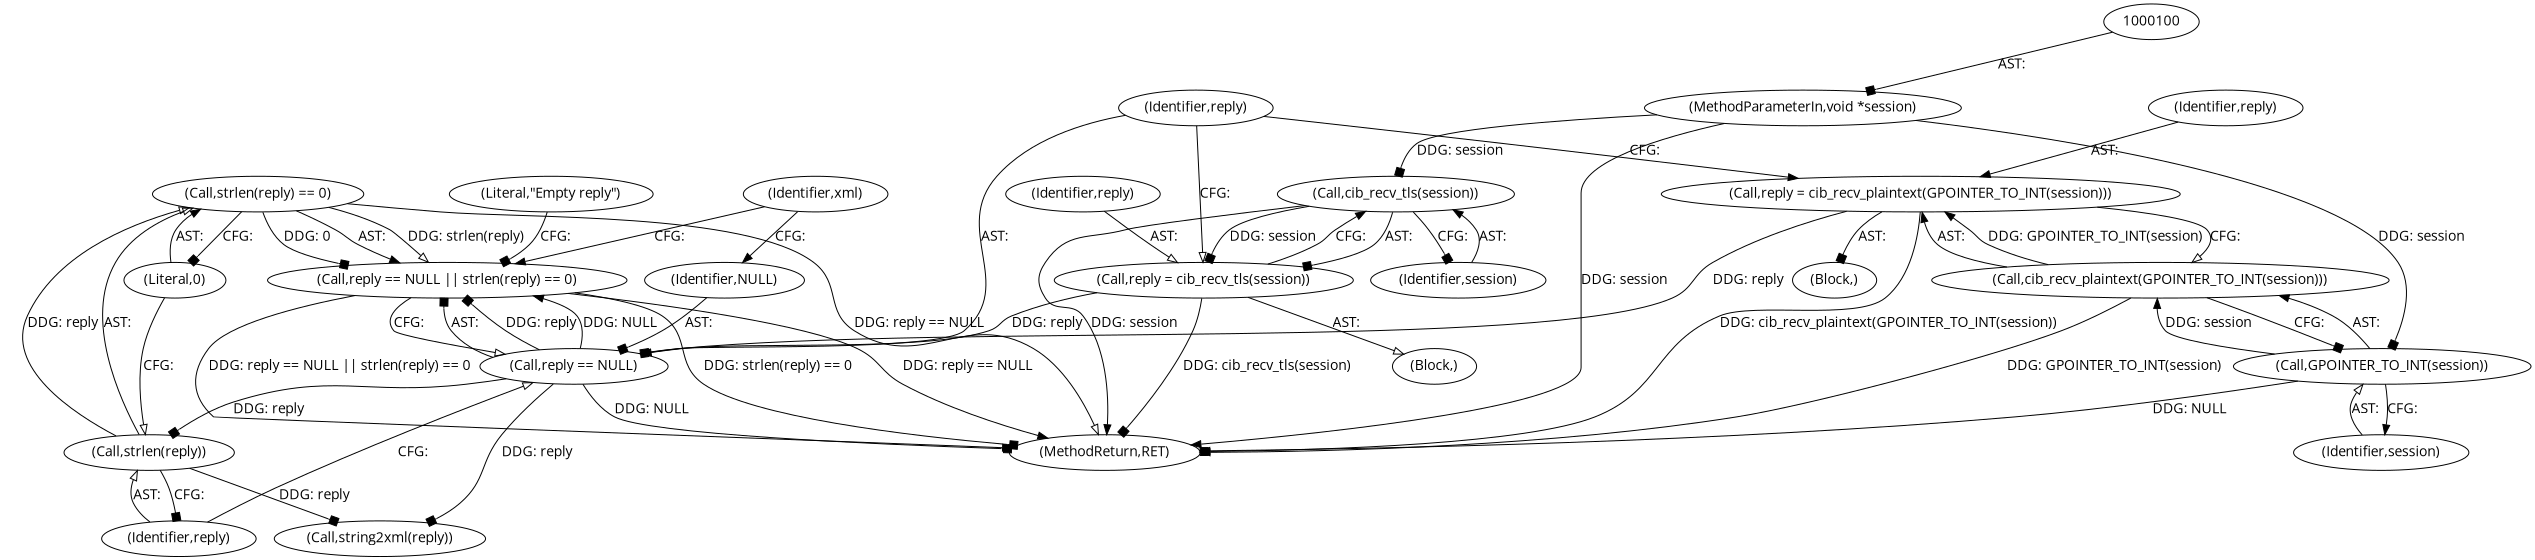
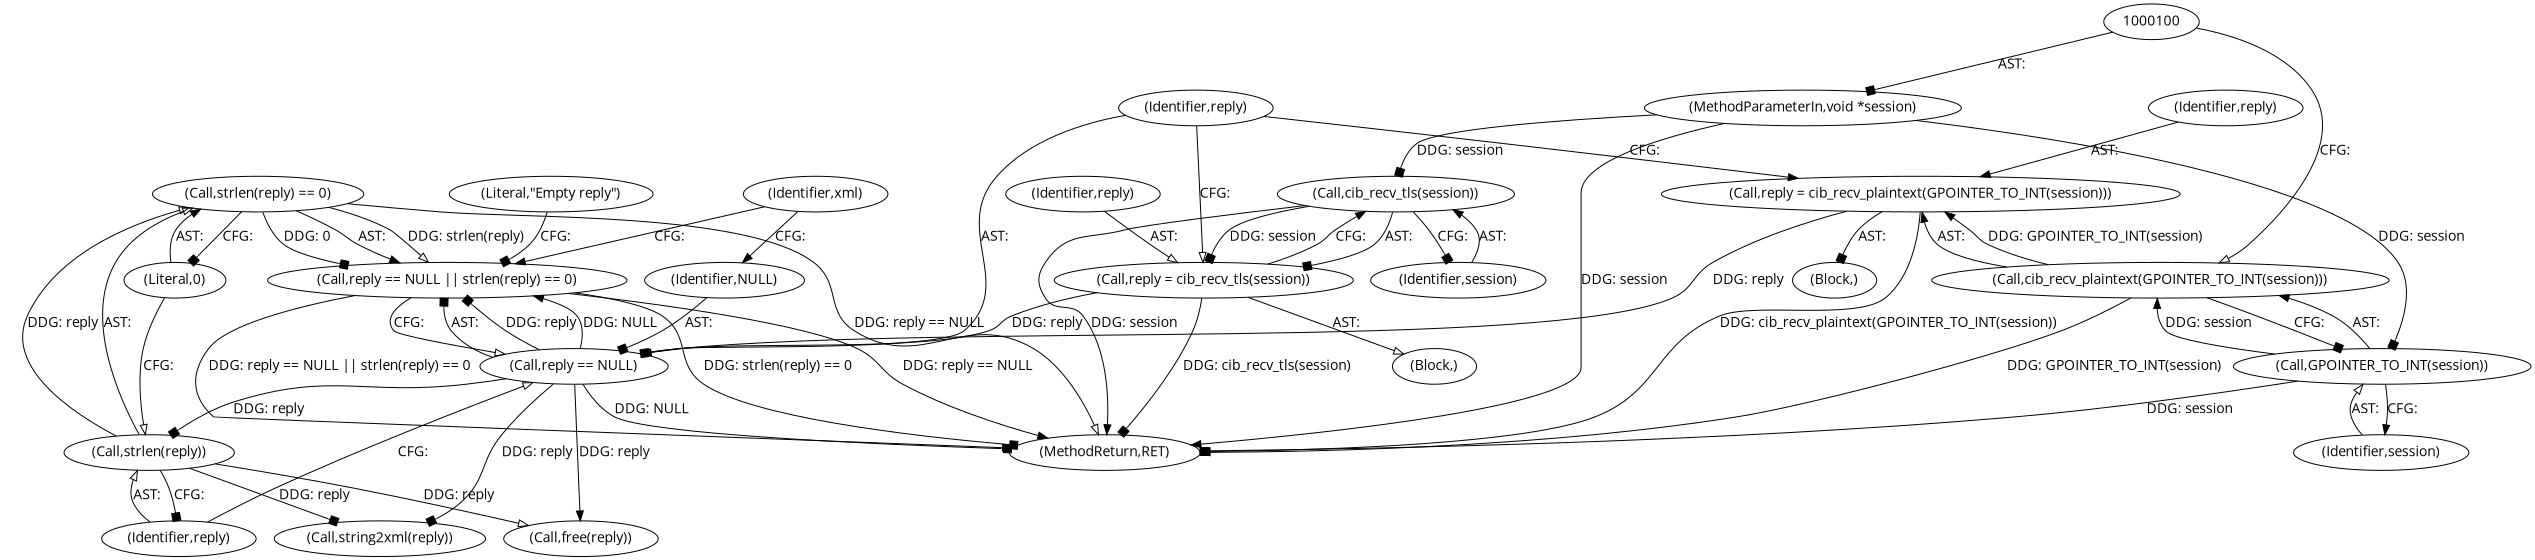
  digraph {
    fontname="Open Sans"
    node [fontname="Open Sans"]
    edge [arrowhead=normal fontname="Open Sans"]
    n1 [label="(Call,strlen(reply) == 0)"]
    n2 [label="(Call,reply == NULL || strlen(reply) == 0)"]
    n3 [label="(MethodReturn,RET)"]
    n4 [label="(Literal,0)"]
    n5 [label="(Call,reply == NULL)"]
    n6 [label="(Call,strlen(reply))"]
    n7 [label="(Identifier,reply)"]
    n8 [label="(Call,string2xml(reply))"]
+   n9 [label="(Call,free(reply))"]
    n10 [label="(Identifier,NULL)"]
    n11 [label="(Call,reply = cib_recv_plaintext(GPOINTER_TO_INT(session)))"]
    n12 [label="(Call,cib_recv_plaintext(GPOINTER_TO_INT(session)))"]
    n13 [label="(Block,)"]
    n14 [label="(Call,GPOINTER_TO_INT(session))"]
    n15 [label="(Identifier,session)"]
    n16 [label="(MethodParameterIn,void *session)"]
    n17 [label="(Call,cib_recv_tls(session))"]
    n18 [label="(Call,reply = cib_recv_tls(session))"]
    n19 [label="(Identifier,session)"]
    1000100
    n21 [label="(Block,)"]
    n22 [label="(Identifier,reply)"]
    n23 [label="(Identifier,reply)"]
    n24 [label="(Identifier,reply)"]
    n25 [label="(Literal,\"Empty reply\")"]
    n26 [label="(Identifier,xml)"]
    n1 -> n2 [label="AST: "]
    n1 -> n2 [arrowhead=onormal label="DDG: strlen(reply)"]
    n1 -> n2 [arrowhead=box label="DDG: 0"]
    n1 -> n3 [arrowhead=onormal label="DDG: reply == NULL"]
    n1 -> n4 [arrowhead=box label="CFG: "]
    n2 -> n3 [label="DDG: reply == NULL"]
    n2 -> n3 [label="DDG: reply == NULL || strlen(reply) == 0"]
    n2 -> n3 [arrowhead=box label="DDG: strlen(reply) == 0"]
    n2 -> n5 [arrowhead=onormal label="CFG: "]
    n4 -> n1 [label="AST: "]
    n4 -> n6 [arrowhead=onormal label="CFG: "]
    n5 -> n2 [arrowhead=box label="AST: "]
    n5 -> n2 [arrowhead=box label="DDG: reply"]
    n5 -> n2 [label="DDG: NULL"]
    n5 -> n3 [arrowhead=box label="DDG: NULL"]
    n5 -> n6 [arrowhead=box label="DDG: reply"]
    n5 -> n8 [arrowhead=box label="DDG: reply"]
+   n5 -> n9 [label="DDG: reply"]
    n6 -> n1 [arrowhead=onormal label="AST: "]
    n6 -> n1 [arrowhead=onormal label="DDG: reply"]
    n6 -> n7 [arrowhead=box label="CFG: "]
    n6 -> n8 [arrowhead=box label="DDG: reply"]
+   n6 -> n9 [arrowhead=onormal label="DDG: reply"]
    n7 -> n5 [arrowhead=onormal label="CFG: "]
    n7 -> n6 [arrowhead=onormal label="AST: "]
    n10 -> n5 [arrowhead=box label="AST: "]
    n11 -> n3 [arrowhead=box label="DDG: cib_recv_plaintext(GPOINTER_TO_INT(session))"]
    n11 -> n5 [label="DDG: reply"]
-   n11 -> n12 [arrowhead=onormal label="CFG: "]
+   1000100 -> n12 [arrowhead=onormal label="CFG: "]
    n11 -> n13 [arrowhead=box label="AST: "]
    n12 -> n3 [label="DDG: GPOINTER_TO_INT(session)"]
    n12 -> n11 [label="AST: "]
    n12 -> n11 [label="DDG: GPOINTER_TO_INT(session)"]
    n12 -> n14 [arrowhead=box label="CFG: "]
-   n14 -> n3 [label="DDG: NULL"]
+   n14 -> n3 [label="DDG: session"]
    n14 -> n12 [label="AST: "]
    n14 -> n12 [label="DDG: session"]
    n14 -> n15 [label="CFG: "]
    n15 -> n14 [arrowhead=onormal label="AST: "]
    n16 -> n3 [label="DDG: session"]
    n16 -> n14 [arrowhead=box label="DDG: session"]
    n16 -> n17 [arrowhead=box label="DDG: session"]
    n17 -> n3 [label="DDG: session"]
    n17 -> n18 [arrowhead=box label="AST: "]
    n17 -> n18 [arrowhead=box label="DDG: session"]
    n17 -> n19 [arrowhead=box label="CFG: "]
    n18 -> n3 [arrowhead=box label="DDG: cib_recv_tls(session)"]
    n18 -> n5 [label="DDG: reply"]
    n18 -> n17 [label="CFG: "]
    n18 -> n21 [arrowhead=onormal label="AST: "]
    n19 -> n17 [label="AST: "]
    1000100 -> n16 [arrowhead=box label="AST: "]
    n22 -> n11 [label="AST: "]
    n23 -> n5 [arrowhead=box label="AST: "]
    n23 -> n11 [label="CFG: "]
    n23 -> n18 [arrowhead=onormal label="CFG: "]
    n24 -> n18 [arrowhead=onormal label="AST: "]
    n25 -> n2 [arrowhead=box label="CFG: "]
    n26 -> n2 [label="CFG: "]
    n26 -> n10 [label="CFG: "]
  }
